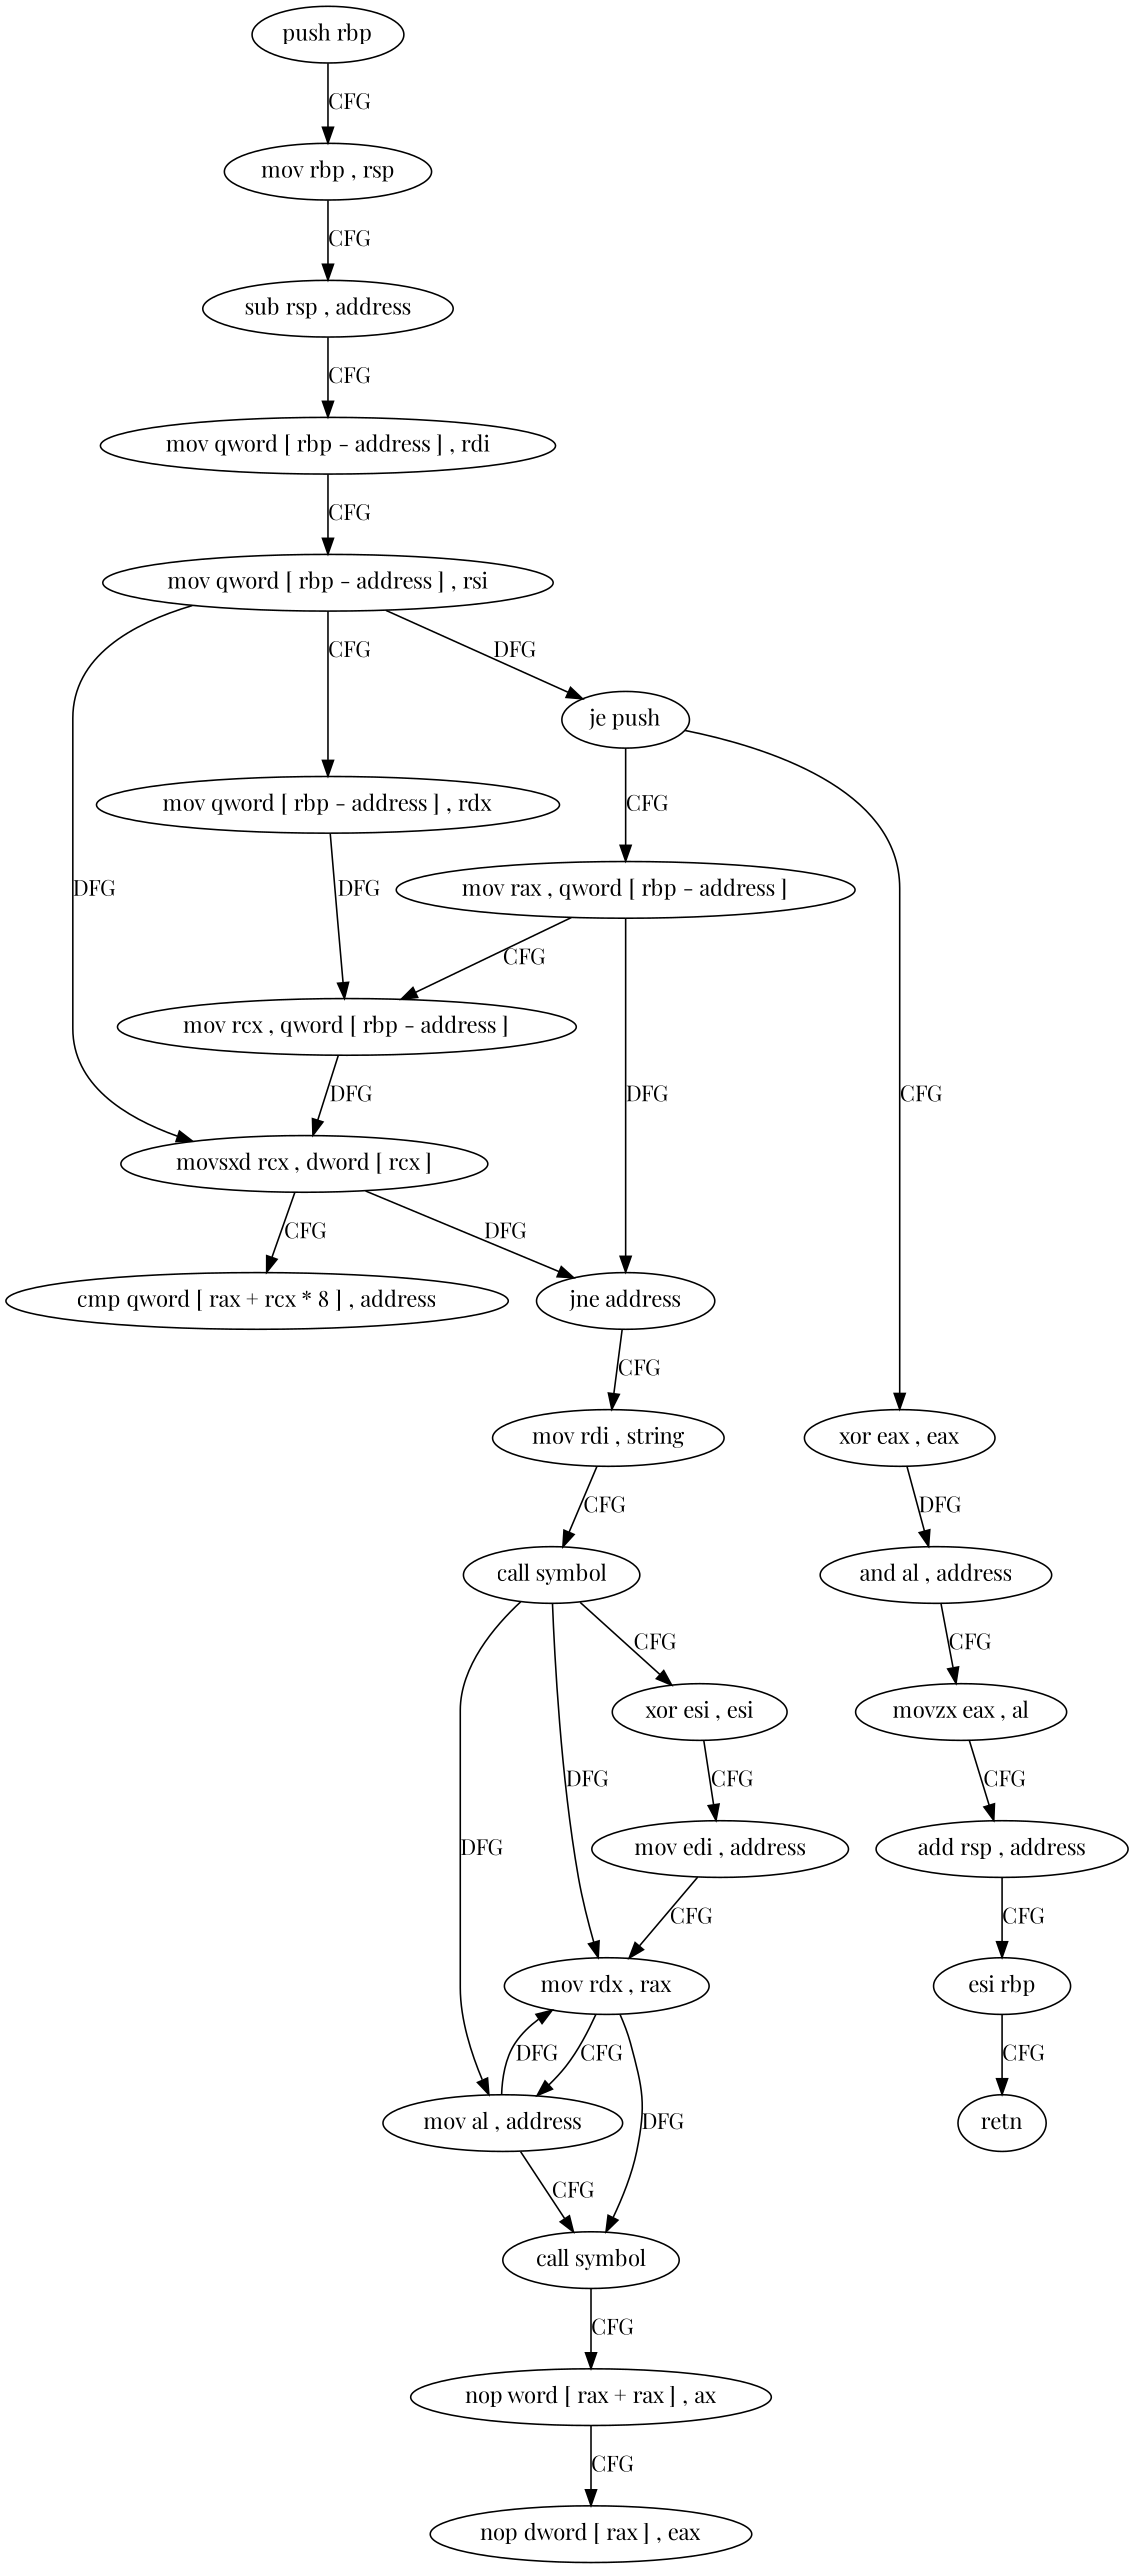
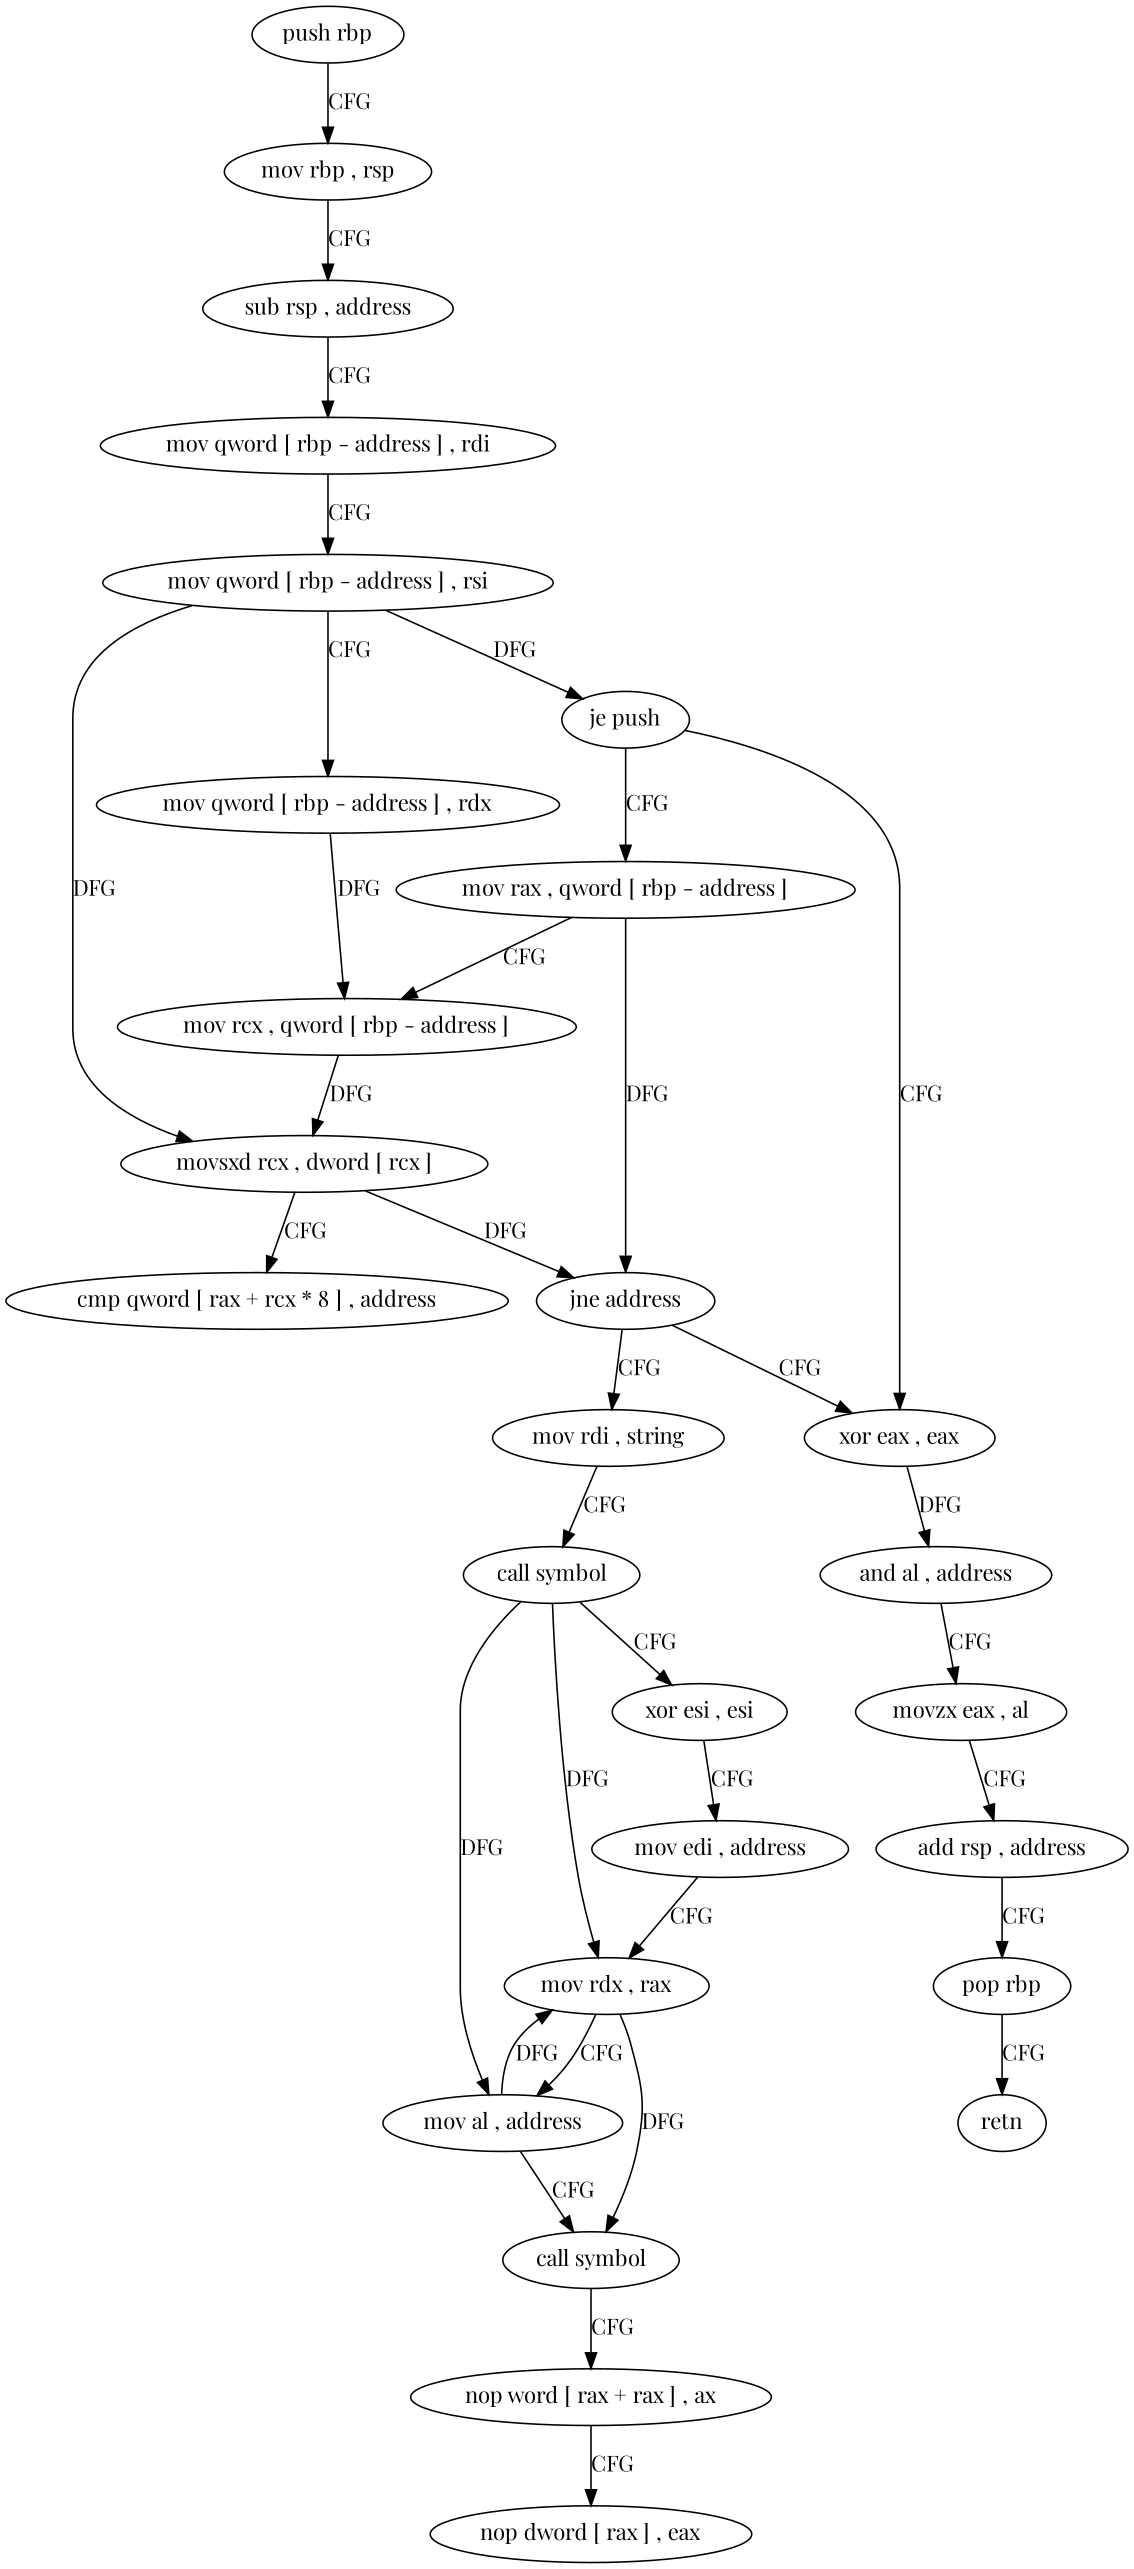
  digraph {
    fontname="Playfair Display"
    node [fontname="Playfair Display"]
    edge [fontname="Playfair Display"]
    n1 [label="push rbp"]
    n2 [label="mov rbp , rsp"]
    n3 [label="sub rsp , address"]
    n4 [label="mov qword [ rbp - address ] , rdi"]
    n5 [label="mov qword [ rbp - address ] , rsi"]
    n6 [label="mov qword [ rbp - address ] , rdx"]
    n7 [label="je push"]
    n8 [label="movsxd rcx , dword [ rcx ]"]
    n9 [label="mov rcx , qword [ rbp - address ]"]
    n10 [label="mov rax , qword [ rbp - address ]"]
    n11 [label="xor eax , eax"]
    n12 [label="jne address"]
    n13 [label="and al , address"]
    n14 [label="movzx eax , al"]
    n15 [label="mov rdi , string"]
    n16 [label="add rsp , address"]
-   n17 [label="esi rbp"]
+   n17 [label="pop rbp"]
    n18 [label=retn]
    n19 [label="cmp qword [ rax + rcx * 8 ] , address"]
    n20 [label="call symbol"]
    n21 [label="xor esi , esi"]
    n22 [label="mov rdx , rax"]
    n23 [label="mov al , address"]
    n24 [label="mov edi , address"]
    n25 [label="call symbol"]
    n26 [label="nop word [ rax + rax ] , ax"]
    n27 [label="nop dword [ rax ] , eax"]
    n1 -> n2 [label=CFG]
    n2 -> n3 [label=CFG]
    n3 -> n4 [label=CFG]
    n4 -> n5 [label=CFG]
    n5 -> n6 [label=CFG]
    n5 -> n7 [label=DFG]
    n5 -> n8 [label=DFG]
    n6 -> n9 [label=DFG]
    n7 -> n10 [label=CFG]
    n7 -> n11 [label=CFG]
    n8 -> n12 [label=DFG]
    n8 -> n19 [label=CFG]
    n9 -> n8 [label=DFG]
    n10 -> n9 [label=CFG]
    n10 -> n12 [label=DFG]
    n11 -> n13 [label=DFG]
+   n12 -> n11 [label=CFG]
    n12 -> n15 [label=CFG]
    n13 -> n14 [label=CFG]
    n14 -> n16 [label=CFG]
    n15 -> n20 [label=CFG]
    n16 -> n17 [label=CFG]
    n17 -> n18 [label=CFG]
    n20 -> n21 [label=CFG]
    n20 -> n22 [label=DFG]
    n20 -> n23 [label=DFG]
    n21 -> n24 [label=CFG]
    n22 -> n23 [label=CFG]
    n22 -> n25 [label=DFG]
    n23 -> n22 [label=DFG]
    n23 -> n25 [label=CFG]
    n24 -> n22 [label=CFG]
    n25 -> n26 [label=CFG]
    n26 -> n27 [label=CFG]
  }
